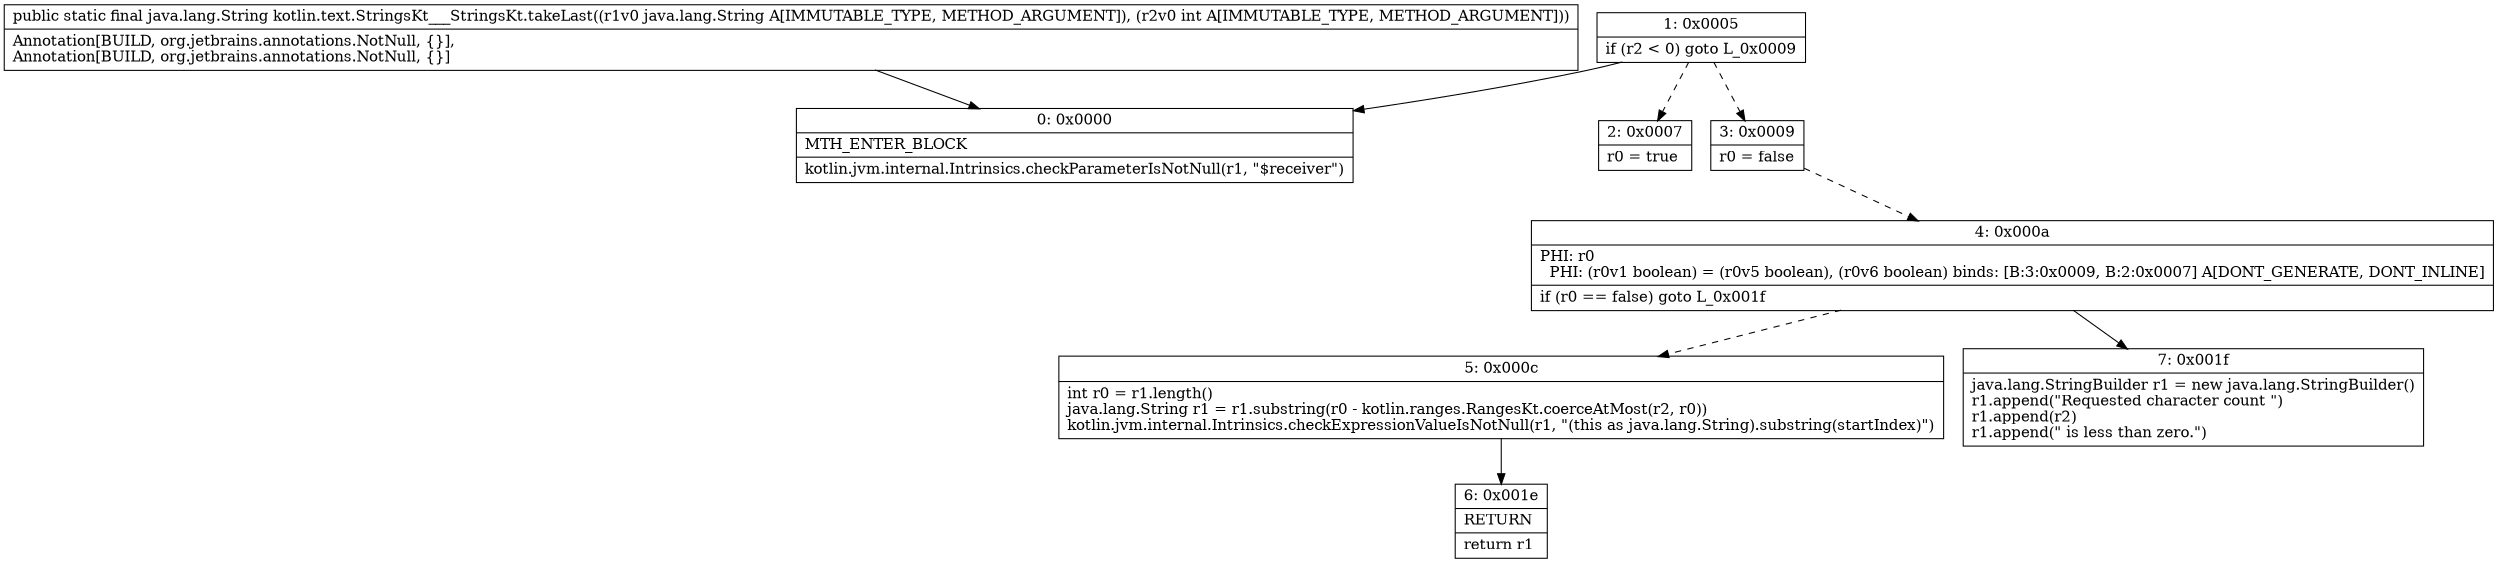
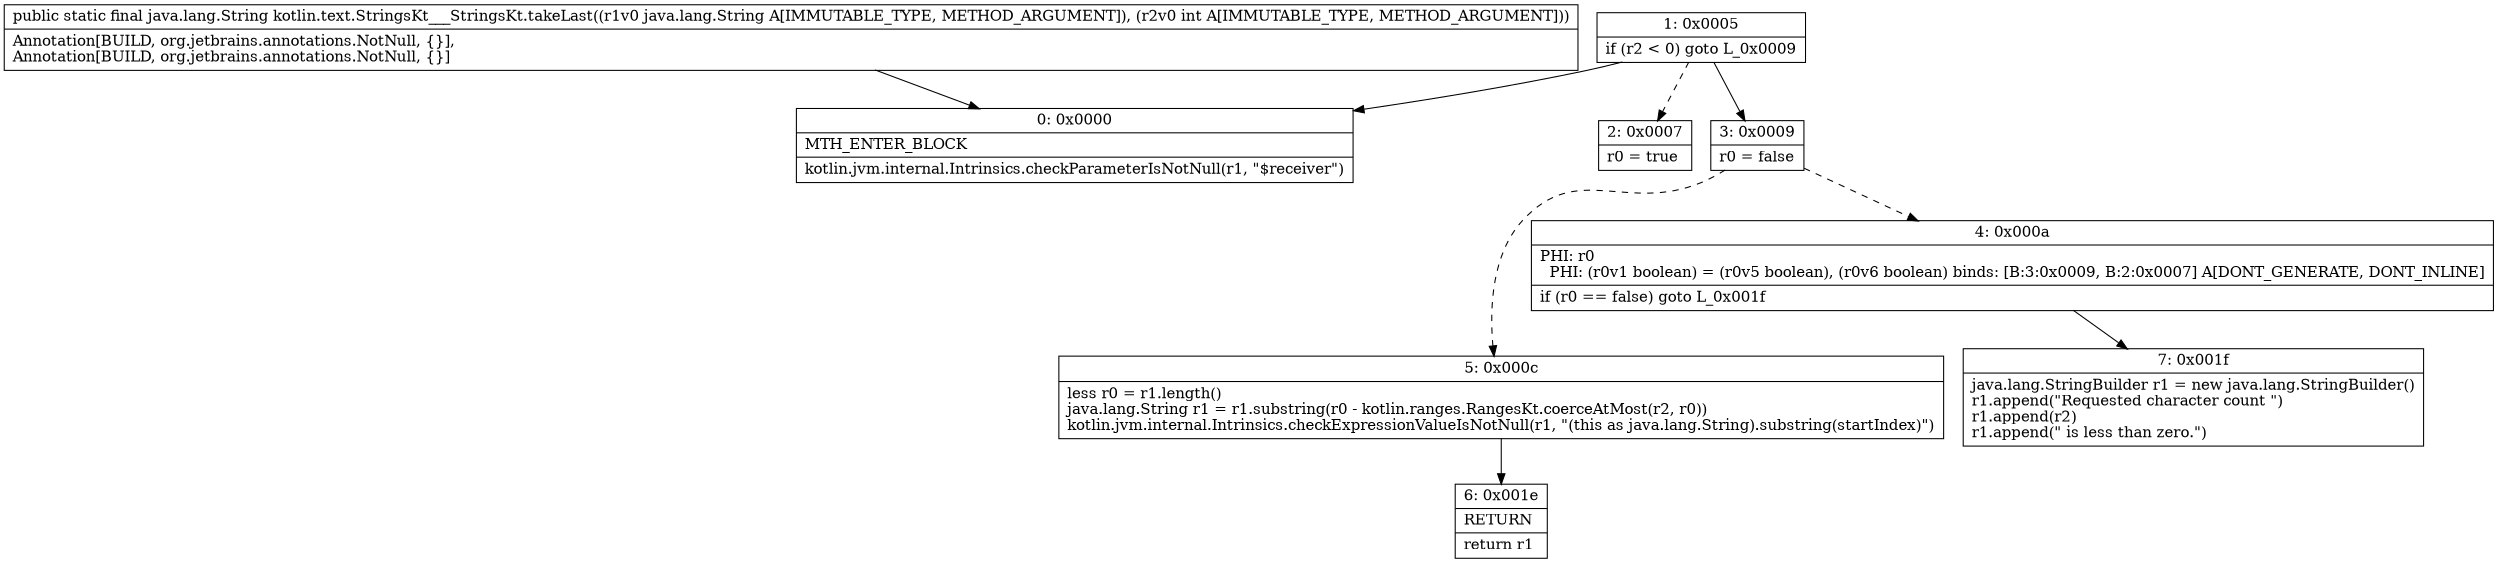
  digraph {
    node [shape=record]
    n1 [label="{0\:\ 0x0000|MTH_ENTER_BLOCK\l|kotlin.jvm.internal.Intrinsics.checkParameterIsNotNull(r1, \"$receiver\")\l}"]
    n2 [label="{1\:\ 0x0005|if (r2 \< 0) goto L_0x0009\l}"]
    n3 [label="{2\:\ 0x0007|r0 = true\l}"]
    n4 [label="{3\:\ 0x0009|r0 = false\l}"]
    n5 [label="{4\:\ 0x000a|PHI: r0 \l  PHI: (r0v1 boolean) = (r0v5 boolean), (r0v6 boolean) binds: [B:3:0x0009, B:2:0x0007] A[DONT_GENERATE, DONT_INLINE]\l|if (r0 == false) goto L_0x001f\l}"]
-   n6 [label="{5\:\ 0x000c|int r0 = r1.length()\ljava.lang.String r1 = r1.substring(r0 \- kotlin.ranges.RangesKt.coerceAtMost(r2, r0))\lkotlin.jvm.internal.Intrinsics.checkExpressionValueIsNotNull(r1, \"(this as java.lang.String).substring(startIndex)\")\l}"]
+   n6 [label="{5\:\ 0x000c|less r0 = r1.length()\ljava.lang.String r1 = r1.substring(r0 \- kotlin.ranges.RangesKt.coerceAtMost(r2, r0))\lkotlin.jvm.internal.Intrinsics.checkExpressionValueIsNotNull(r1, \"(this as java.lang.String).substring(startIndex)\")\l}"]
    n7 [label="{7\:\ 0x001f|java.lang.StringBuilder r1 = new java.lang.StringBuilder()\lr1.append(\"Requested character count \")\lr1.append(r2)\lr1.append(\" is less than zero.\")\l}"]
    n8 [label="{6\:\ 0x001e|RETURN\l|return r1\l}"]
    n9 [label="{public static final java.lang.String kotlin.text.StringsKt___StringsKt.takeLast((r1v0 java.lang.String A[IMMUTABLE_TYPE, METHOD_ARGUMENT]), (r2v0 int A[IMMUTABLE_TYPE, METHOD_ARGUMENT]))  | Annotation[BUILD, org.jetbrains.annotations.NotNull, \{\}], \lAnnotation[BUILD, org.jetbrains.annotations.NotNull, \{\}]\l}"]
    n2 -> n1
    n2 -> n3 [style=dashed]
-   n2 -> n4 [style=dashed]
+   n2 -> n4
    n4 -> n5 [style=dashed]
-   n5 -> n6 [style=dashed]
+   n4 -> n6 [style=dashed]
    n5 -> n7
    n6 -> n8
    n9 -> n1
  }
